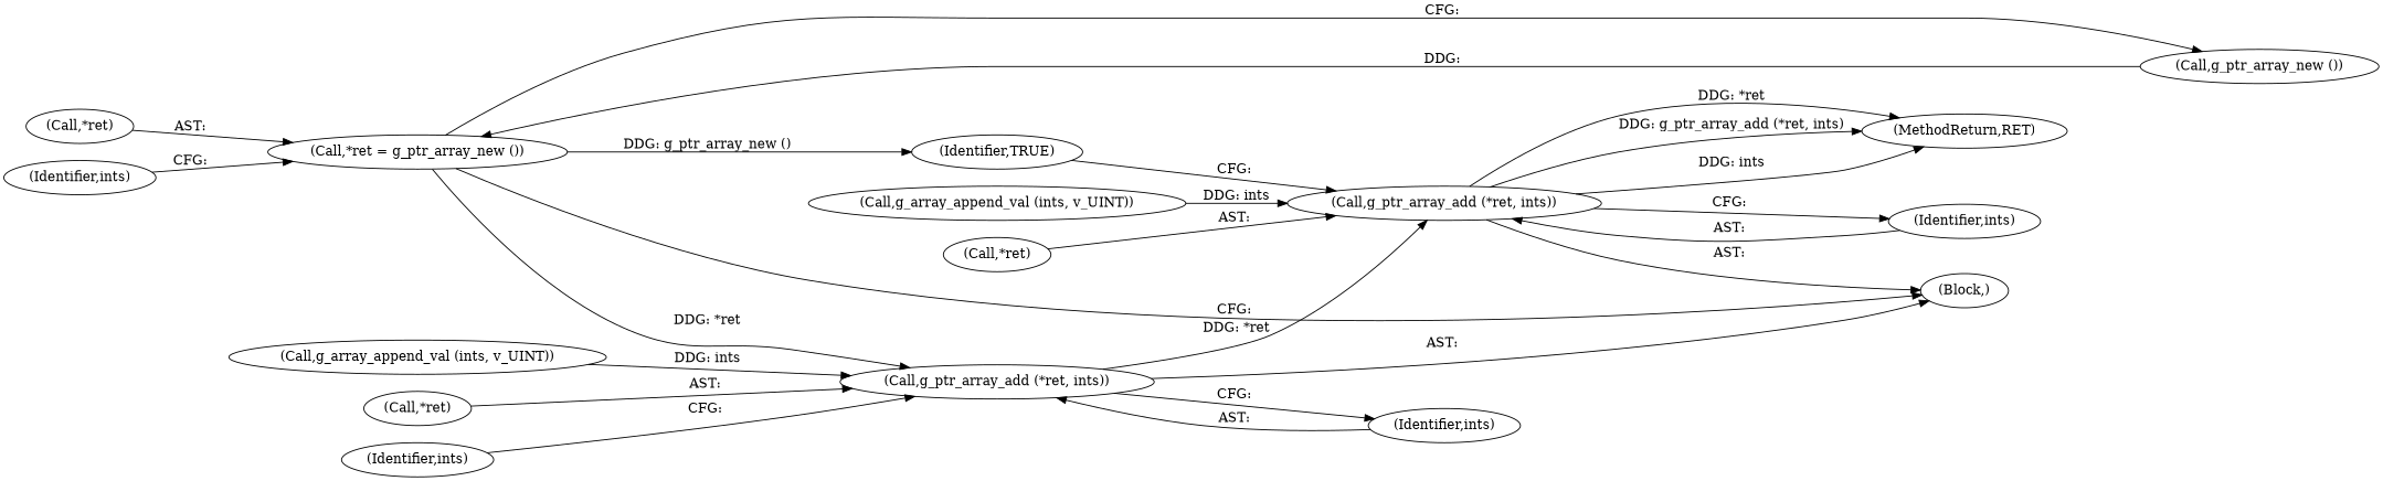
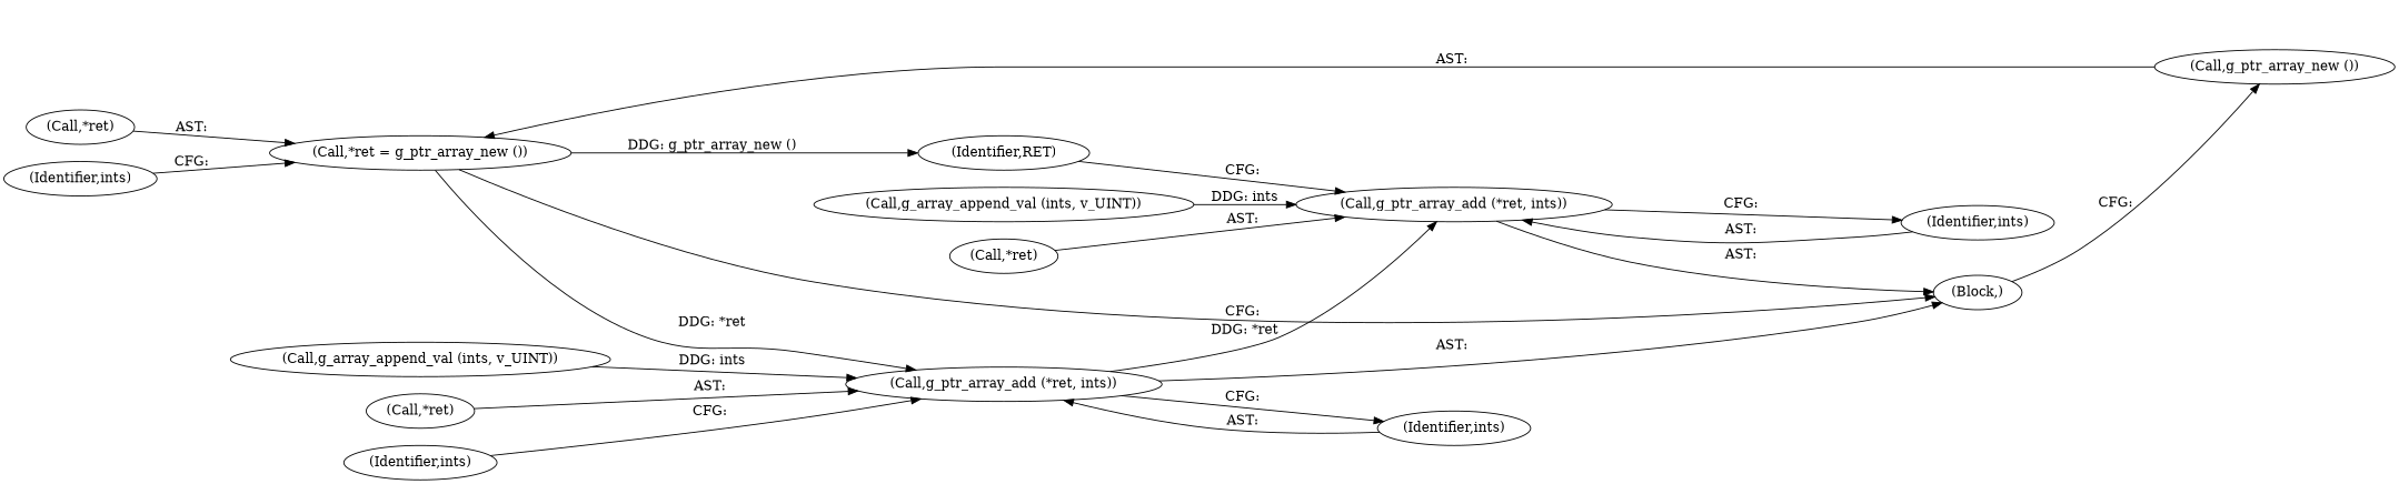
  digraph {
    rankdir=LR
    n1 [label="(Call,*ret = g_ptr_array_new ())"]
    n2 [label="(Call,g_ptr_array_add (*ret, ints))"]
    n3 [label="(Block,)"]
    n4 [label="(Call,g_ptr_array_new ())"]
-   n5 [label="(Identifier,TRUE)"]
+   n5 [label="(Identifier,RET)"]
    n6 [label="(Call,g_ptr_array_add (*ret, ints))"]
    n7 [label="(Identifier,ints)"]
-   n8 [label="(MethodReturn,RET)"]
    n9 [label="(Identifier,ints)"]
    n10 [label="(Call,*ret)"]
    n11 [label="(Call,*ret)"]
    n12 [label="(Call,g_array_append_val (ints, v_UINT))"]
    n13 [label="(Identifier,ints)"]
    n14 [label="(Call,*ret)"]
    n15 [label="(Call,g_array_append_val (ints, v_UINT))"]
    n16 [label="(Identifier,ints)"]
    n1 -> n2 [label="DDG: *ret"]
    n1 -> n3 [label="CFG: "]
-   n1 -> n4 [label="CFG: "]
+   n3 -> n4 [label="CFG: "]
    n1 -> n5 [label="DDG: g_ptr_array_new ()"]
    n2 -> n3 [label="AST: "]
    n2 -> n6 [label="DDG: *ret"]
    n2 -> n7 [label="CFG: "]
-   n4 -> n1 [label="DDG: "]
+   n4 -> n1 [label="AST: "]
    n5 -> n6 [label="CFG: "]
    n6 -> n3 [label="AST: "]
-   n6 -> n8 [label="DDG: g_ptr_array_add (*ret, ints)"]
-   n6 -> n8 [label="DDG: ints"]
-   n6 -> n8 [label="DDG: *ret"]
    n6 -> n9 [label="CFG: "]
    n7 -> n2 [label="AST: "]
    n9 -> n6 [label="AST: "]
    n10 -> n6 [label="AST: "]
    n11 -> n1 [label="AST: "]
    n12 -> n2 [label="DDG: ints"]
    n13 -> n1 [label="CFG: "]
    n14 -> n2 [label="AST: "]
    n15 -> n6 [label="DDG: ints"]
    n16 -> n2 [label="CFG: "]
  }
